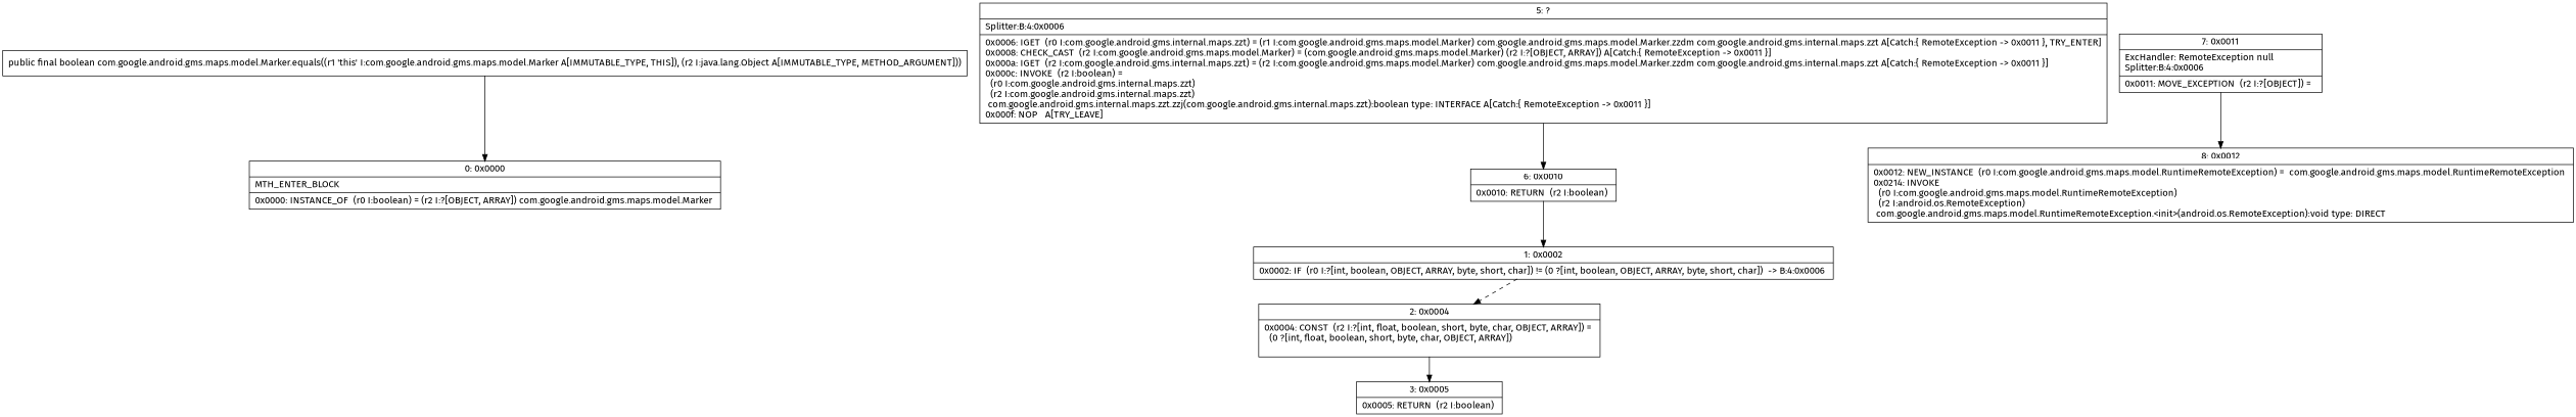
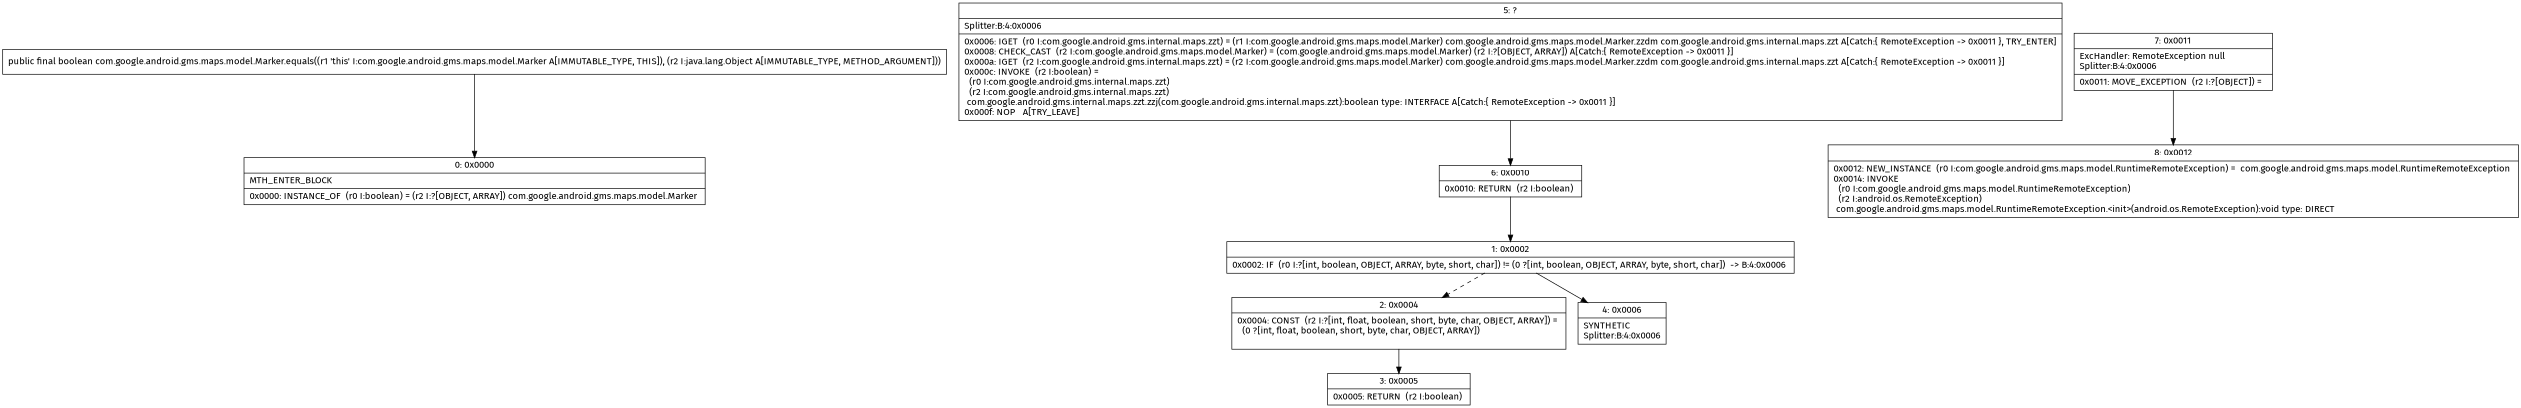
  digraph {
    fontname="Fira Sans"
    node [fontname="Fira Sans" shape=record]
    edge [fontname="Fira Sans"]
    n1 [label="{0\:\ 0x0000|MTH_ENTER_BLOCK\l|0x0000: INSTANCE_OF  (r0 I:boolean) = (r2 I:?[OBJECT, ARRAY]) com.google.android.gms.maps.model.Marker \l}"]
    n2 [label="{1\:\ 0x0002|0x0002: IF  (r0 I:?[int, boolean, OBJECT, ARRAY, byte, short, char]) != (0 ?[int, boolean, OBJECT, ARRAY, byte, short, char])  \-\> B:4:0x0006 \l}"]
    n3 [label="{2\:\ 0x0004|0x0004: CONST  (r2 I:?[int, float, boolean, short, byte, char, OBJECT, ARRAY]) = \l  (0 ?[int, float, boolean, short, byte, char, OBJECT, ARRAY])\l \l}"]
+   n4 [label="{4\:\ 0x0006|SYNTHETIC\lSplitter:B:4:0x0006\l}"]
    n5 [label="{3\:\ 0x0005|0x0005: RETURN  (r2 I:boolean) \l}"]
    n6 [label="{5\:\ ?|Splitter:B:4:0x0006\l|0x0006: IGET  (r0 I:com.google.android.gms.internal.maps.zzt) = (r1 I:com.google.android.gms.maps.model.Marker) com.google.android.gms.maps.model.Marker.zzdm com.google.android.gms.internal.maps.zzt A[Catch:\{ RemoteException \-\> 0x0011 \}, TRY_ENTER]\l0x0008: CHECK_CAST  (r2 I:com.google.android.gms.maps.model.Marker) = (com.google.android.gms.maps.model.Marker) (r2 I:?[OBJECT, ARRAY]) A[Catch:\{ RemoteException \-\> 0x0011 \}]\l0x000a: IGET  (r2 I:com.google.android.gms.internal.maps.zzt) = (r2 I:com.google.android.gms.maps.model.Marker) com.google.android.gms.maps.model.Marker.zzdm com.google.android.gms.internal.maps.zzt A[Catch:\{ RemoteException \-\> 0x0011 \}]\l0x000c: INVOKE  (r2 I:boolean) = \l  (r0 I:com.google.android.gms.internal.maps.zzt)\l  (r2 I:com.google.android.gms.internal.maps.zzt)\l com.google.android.gms.internal.maps.zzt.zzj(com.google.android.gms.internal.maps.zzt):boolean type: INTERFACE A[Catch:\{ RemoteException \-\> 0x0011 \}]\l0x000f: NOP   A[TRY_LEAVE]\l}"]
    n7 [label="{6\:\ 0x0010|0x0010: RETURN  (r2 I:boolean) \l}"]
    n8 [label="{7\:\ 0x0011|ExcHandler: RemoteException null\lSplitter:B:4:0x0006\l|0x0011: MOVE_EXCEPTION  (r2 I:?[OBJECT]) =  \l}"]
-   n9 [label="{8\:\ 0x0012|0x0012: NEW_INSTANCE  (r0 I:com.google.android.gms.maps.model.RuntimeRemoteException) =  com.google.android.gms.maps.model.RuntimeRemoteException \l0x0214: INVOKE  \l  (r0 I:com.google.android.gms.maps.model.RuntimeRemoteException)\l  (r2 I:android.os.RemoteException)\l com.google.android.gms.maps.model.RuntimeRemoteException.\<init\>(android.os.RemoteException):void type: DIRECT \l}"]
+   n9 [label="{8\:\ 0x0012|0x0012: NEW_INSTANCE  (r0 I:com.google.android.gms.maps.model.RuntimeRemoteException) =  com.google.android.gms.maps.model.RuntimeRemoteException \l0x0014: INVOKE  \l  (r0 I:com.google.android.gms.maps.model.RuntimeRemoteException)\l  (r2 I:android.os.RemoteException)\l com.google.android.gms.maps.model.RuntimeRemoteException.\<init\>(android.os.RemoteException):void type: DIRECT \l}"]
    n10 [label="{public final boolean com.google.android.gms.maps.model.Marker.equals((r1 'this' I:com.google.android.gms.maps.model.Marker A[IMMUTABLE_TYPE, THIS]), (r2 I:java.lang.Object A[IMMUTABLE_TYPE, METHOD_ARGUMENT])) }"]
    n2 -> n3 [style=dashed]
+   n2 -> n4
    n3 -> n5
    n6 -> n7
    n7 -> n2
    n8 -> n9
    n10 -> n1
  }
